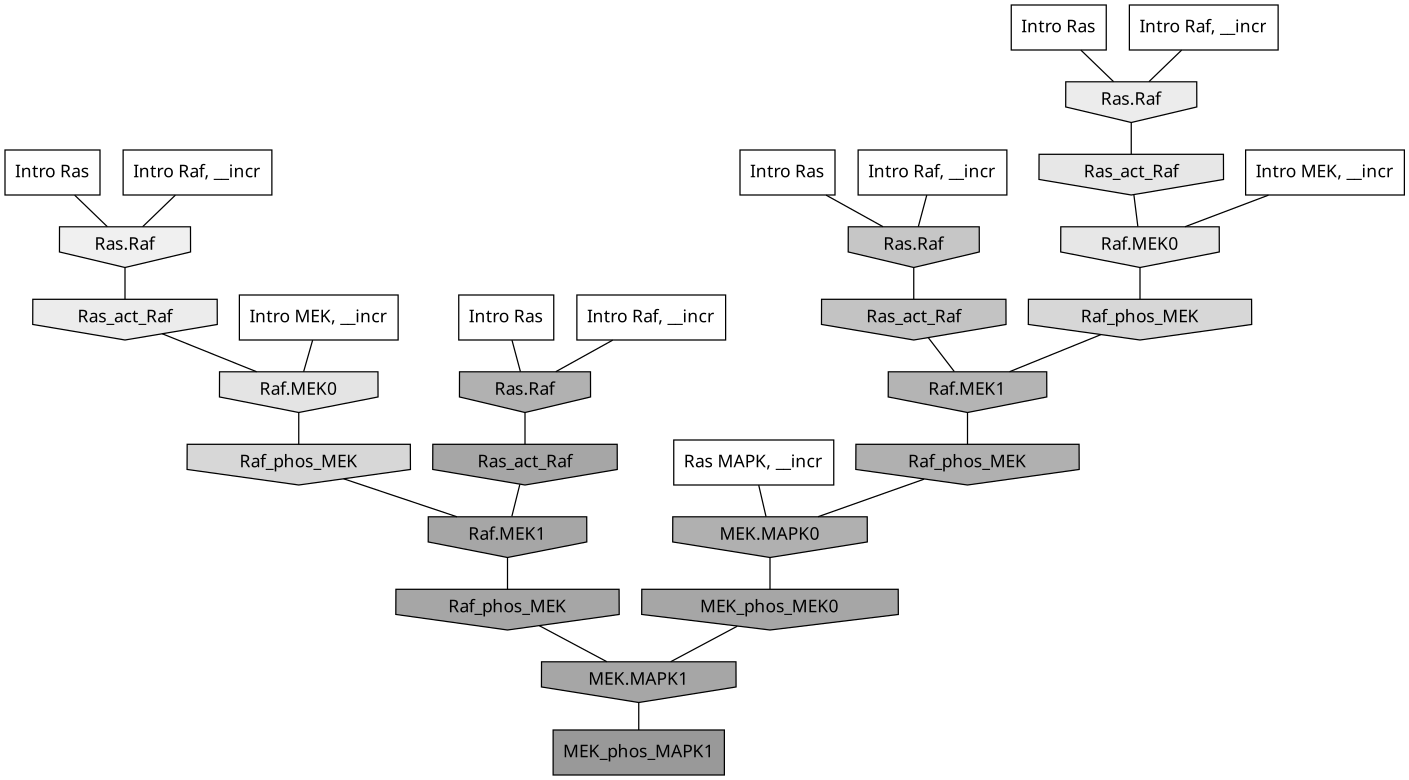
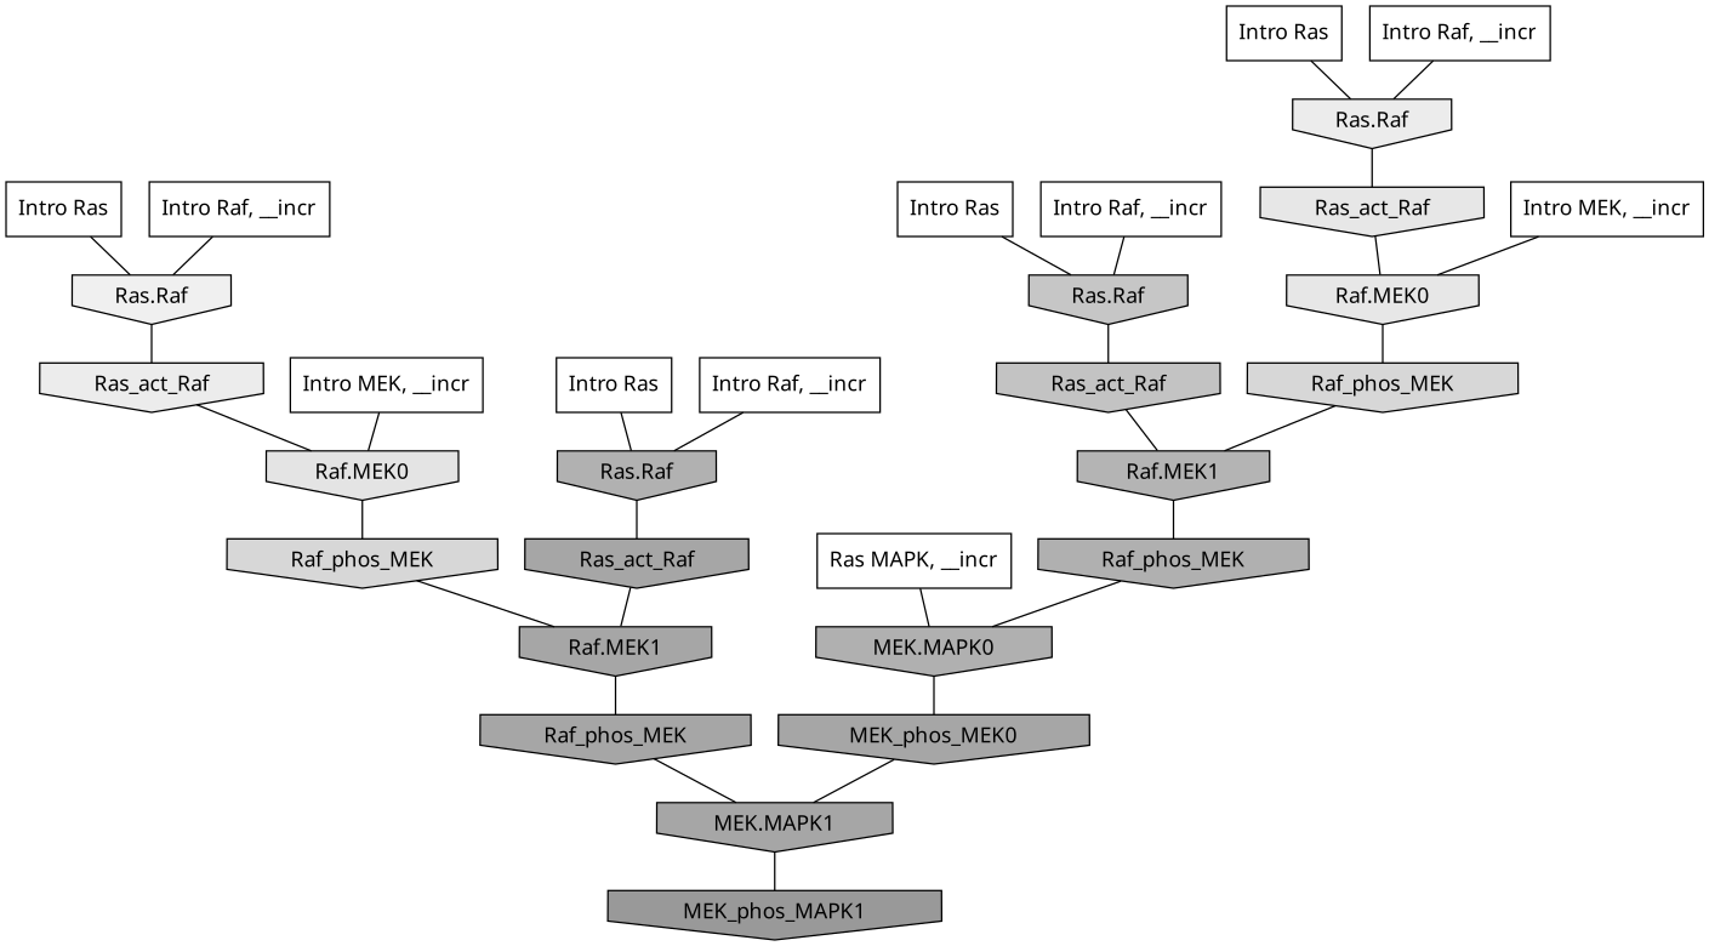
  digraph {
    rankdir=TB
    ranksep=0.30
    node [fillcolor="0.000 0.000 1.000" fontname="CMU Serif" shape=invhouse style=filled]
    edge [color="0.000 0.000 0.000" dir=none fontname="CMU Serif"]
    n1 [label="Intro Ras" shape=rectangle]
    n2 [fillcolor="0.000 0.000 0.938" label="Ras.Raf"]
    n3 [fillcolor="0.000 0.000 0.924" label=Ras_act_Raf]
    n4 [label="Intro Ras" shape=rectangle]
    n5 [fillcolor="0.000 0.000 0.776" label="Ras.Raf"]
    n6 [fillcolor="0.000 0.000 0.765" label=Ras_act_Raf]
    n7 [label="Intro Ras" shape=rectangle]
    n8 [fillcolor="0.000 0.000 0.924" label="Ras.Raf"]
    n9 [fillcolor="0.000 0.000 0.906" label=Ras_act_Raf]
    n10 [label="Intro Ras" shape=rectangle]
    n11 [fillcolor="0.000 0.000 0.695" label="Ras.Raf"]
    n12 [fillcolor="0.000 0.000 0.652" label=Ras_act_Raf]
    n13 [label="Intro Raf, __incr" shape=rectangle]
    n14 [label="Intro Raf, __incr" shape=rectangle]
    n15 [label="Intro Raf, __incr" shape=rectangle]
    n16 [label="Intro Raf, __incr" shape=rectangle]
    n17 [label="Intro MEK, __incr" shape=rectangle]
    n18 [fillcolor="0.000 0.000 0.906" label="Raf.MEK0"]
    n19 [fillcolor="0.000 0.000 0.842" label=Raf_phos_MEK]
    n20 [label="Intro MEK, __incr" shape=rectangle]
    n21 [fillcolor="0.000 0.000 0.892" label="Raf.MEK0"]
    n22 [fillcolor="0.000 0.000 0.842" label=Raf_phos_MEK]
    n23 [label="Ras MAPK, __incr" shape=rectangle]
    n24 [fillcolor="0.000 0.000 0.690" label="MEK.MAPK0"]
    n25 [fillcolor="0.000 0.000 0.652" label=MEK_phos_MEK0]
    n26 [fillcolor="0.000 0.000 0.707" label="Raf.MEK1"]
    n27 [fillcolor="0.000 0.000 0.652" label="Raf.MEK1"]
    n28 [fillcolor="0.000 0.000 0.651" label=Raf_phos_MEK]
    n29 [fillcolor="0.000 0.000 0.690" label=Raf_phos_MEK]
    n30 [fillcolor="0.000 0.000 0.651" label="MEK.MAPK1"]
-   n31 [fillcolor="0.000 0.000 0.600" label=MEK_phos_MAPK1 shape=box]
+   n31 [fillcolor="0.000 0.000 0.600" label=MEK_phos_MAPK1]
    n1 -> n2
    n2 -> n3
    n3 -> n21
    n4 -> n5
    n5 -> n6
    n6 -> n26
    n7 -> n8
    n8 -> n9
    n9 -> n18
    n10 -> n11
    n11 -> n12
    n12 -> n27
    n13 -> n11
    n14 -> n8
    n15 -> n2
    n16 -> n5
    n17 -> n18
    n18 -> n19
    n19 -> n26
    n20 -> n21
    n21 -> n22
    n22 -> n27
    n23 -> n24
    n24 -> n25
    n25 -> n30
    n26 -> n29
    n27 -> n28
    n28 -> n30
    n29 -> n24
    n30 -> n31
  }
